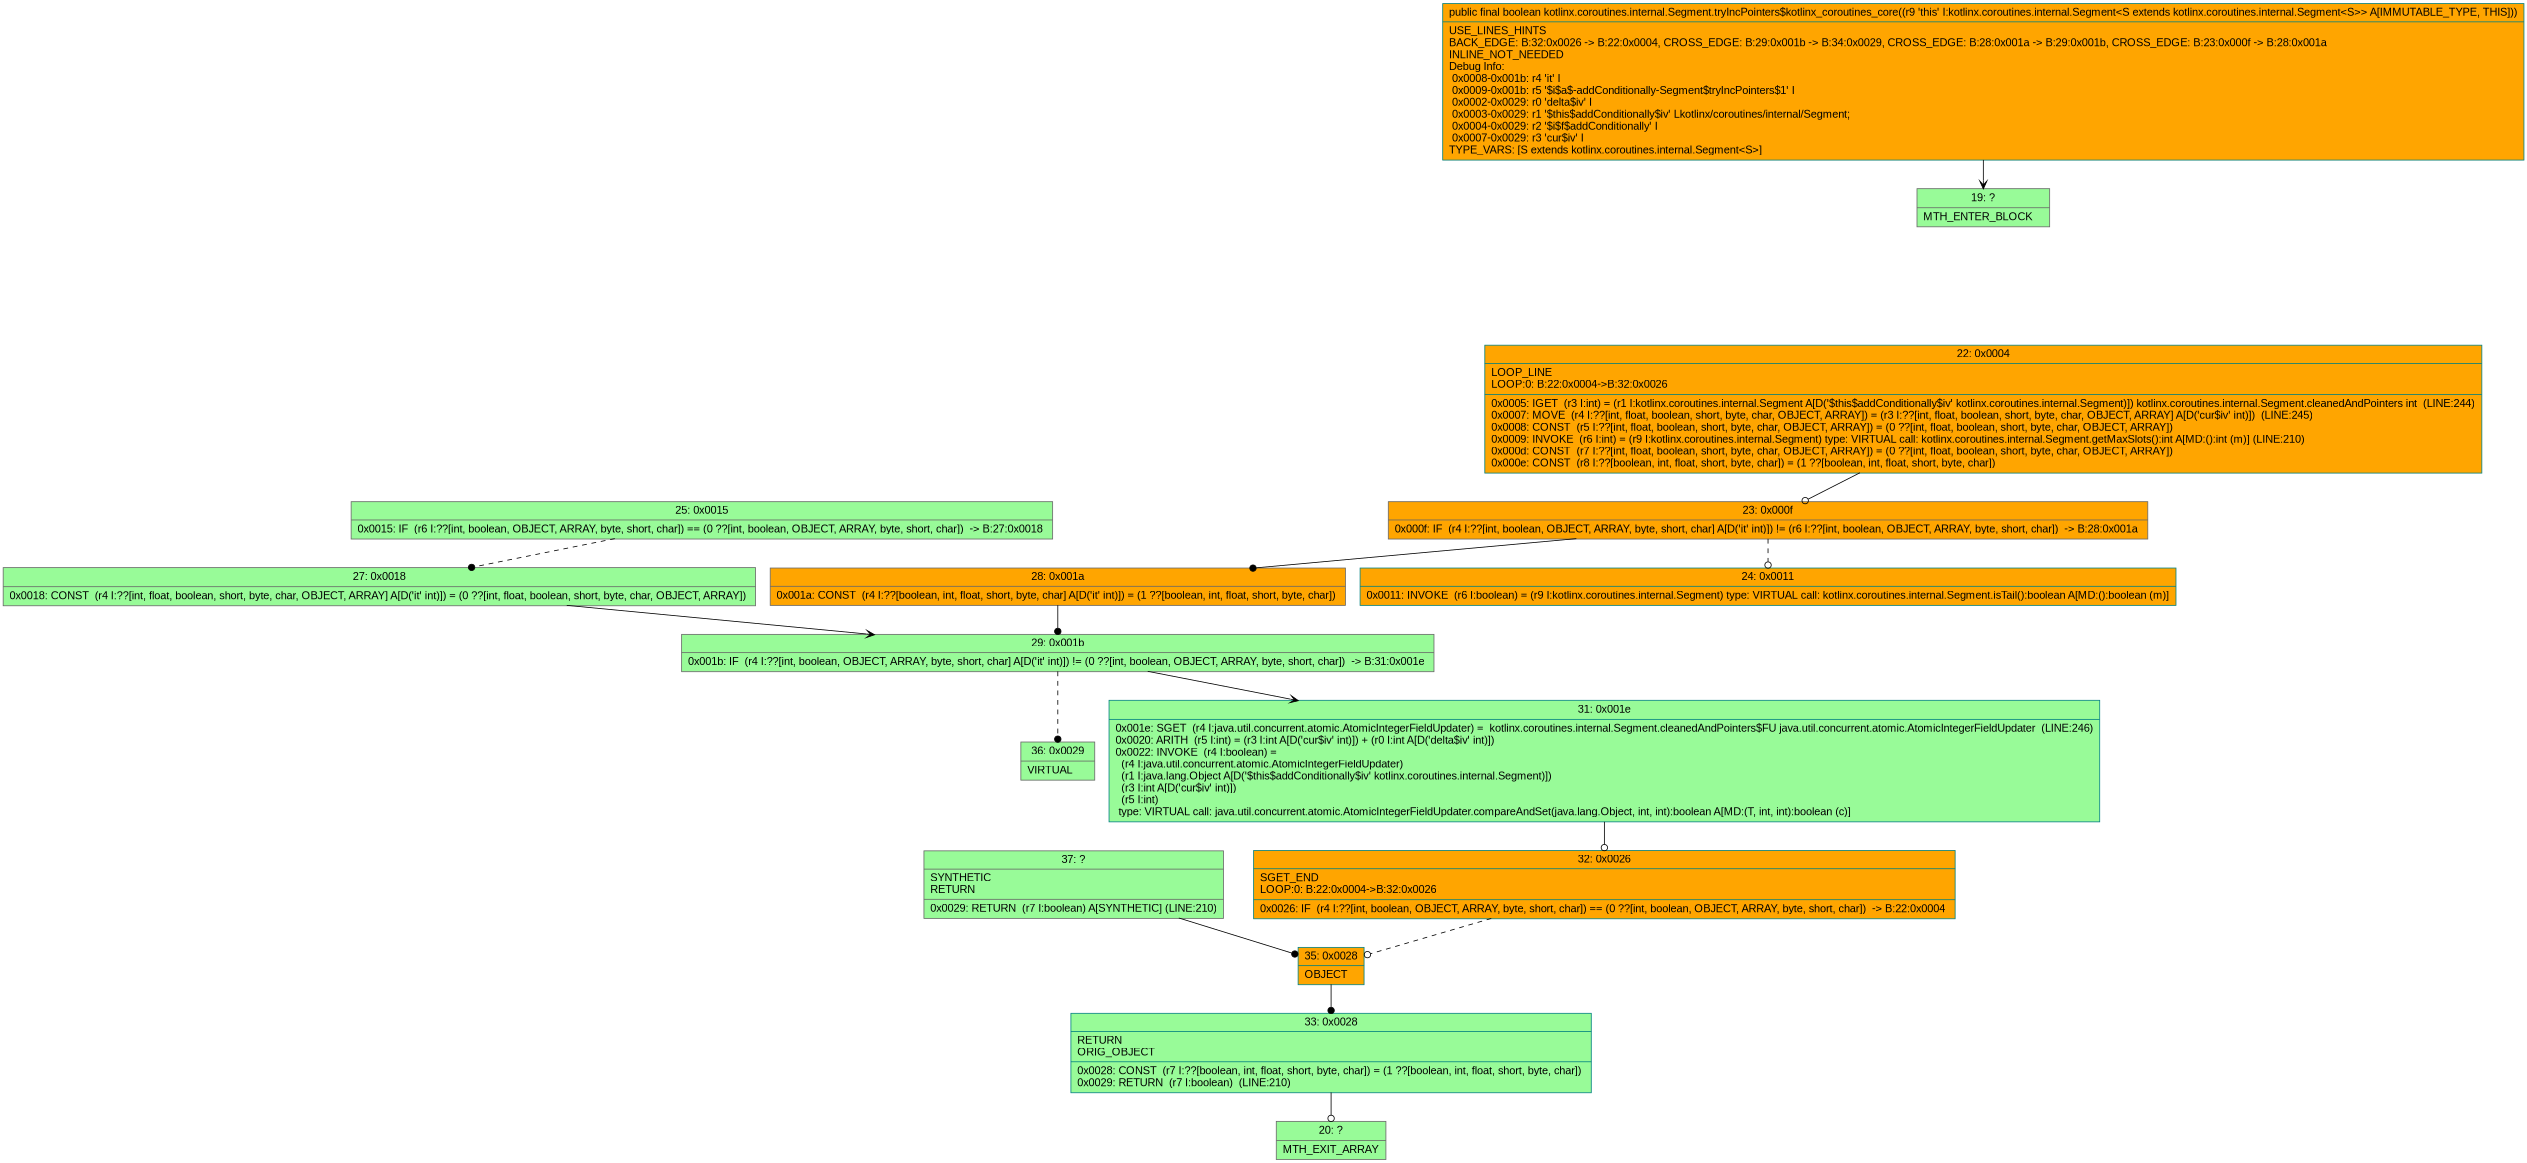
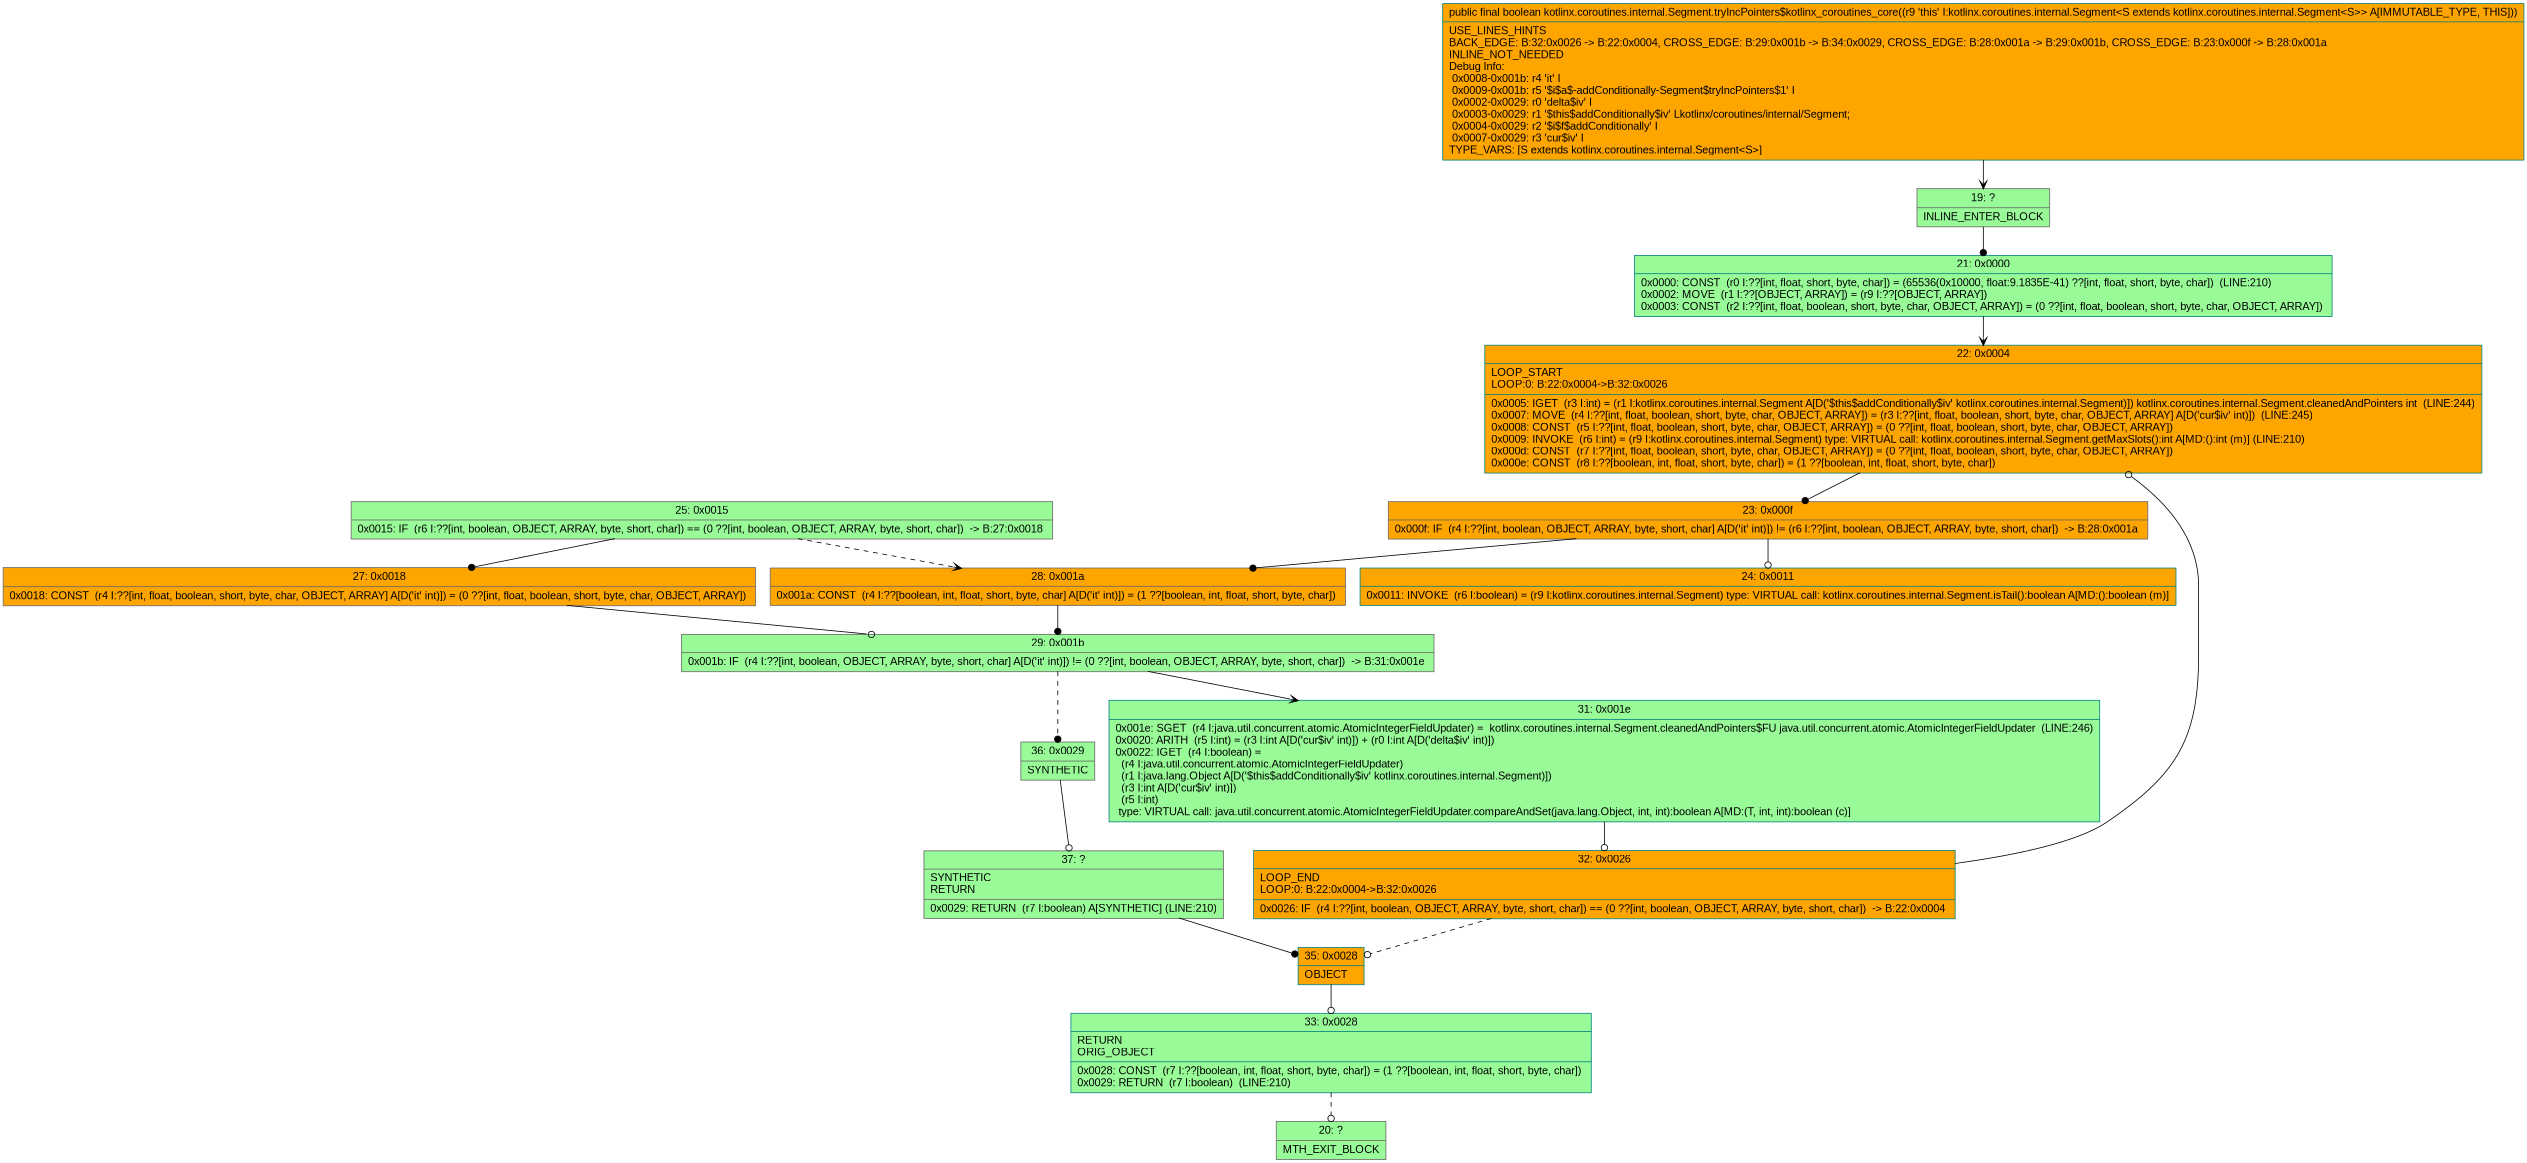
  digraph {
    fontname="Liberation Sans"
    node [color=gray40 fillcolor=palegreen fontname="Liberation Sans" shape=record style=filled]
    edge [arrowhead=odot fontname="Liberation Sans"]
-   n1 [label="{19\:\ ?|MTH_ENTER_BLOCK\l}"]
-   n3 [color=teal fillcolor=orange label="{22\:\ 0x0004|LOOP_LINE\lLOOP:0: B:22:0x0004\-\>B:32:0x0026\l|0x0005: IGET  (r3 I:int) = (r1 I:kotlinx.coroutines.internal.Segment A[D('$this$addConditionally$iv' kotlinx.coroutines.internal.Segment)]) kotlinx.coroutines.internal.Segment.cleanedAndPointers int  (LINE:244)\l0x0007: MOVE  (r4 I:??[int, float, boolean, short, byte, char, OBJECT, ARRAY]) = (r3 I:??[int, float, boolean, short, byte, char, OBJECT, ARRAY] A[D('cur$iv' int)])  (LINE:245)\l0x0008: CONST  (r5 I:??[int, float, boolean, short, byte, char, OBJECT, ARRAY]) = (0 ??[int, float, boolean, short, byte, char, OBJECT, ARRAY]) \l0x0009: INVOKE  (r6 I:int) = (r9 I:kotlinx.coroutines.internal.Segment) type: VIRTUAL call: kotlinx.coroutines.internal.Segment.getMaxSlots():int A[MD:():int (m)] (LINE:210)\l0x000d: CONST  (r7 I:??[int, float, boolean, short, byte, char, OBJECT, ARRAY]) = (0 ??[int, float, boolean, short, byte, char, OBJECT, ARRAY]) \l0x000e: CONST  (r8 I:??[boolean, int, float, short, byte, char]) = (1 ??[boolean, int, float, short, byte, char]) \l}"]
+   n1 [label="{19\:\ ?|INLINE_ENTER_BLOCK\l}"]
+   n2 [color=teal label="{21\:\ 0x0000|0x0000: CONST  (r0 I:??[int, float, short, byte, char]) = (65536(0x10000, float:9.1835E\-41) ??[int, float, short, byte, char])  (LINE:210)\l0x0002: MOVE  (r1 I:??[OBJECT, ARRAY]) = (r9 I:??[OBJECT, ARRAY]) \l0x0003: CONST  (r2 I:??[int, float, boolean, short, byte, char, OBJECT, ARRAY]) = (0 ??[int, float, boolean, short, byte, char, OBJECT, ARRAY]) \l}"]
+   n3 [color=teal fillcolor=orange label="{22\:\ 0x0004|LOOP_START\lLOOP:0: B:22:0x0004\-\>B:32:0x0026\l|0x0005: IGET  (r3 I:int) = (r1 I:kotlinx.coroutines.internal.Segment A[D('$this$addConditionally$iv' kotlinx.coroutines.internal.Segment)]) kotlinx.coroutines.internal.Segment.cleanedAndPointers int  (LINE:244)\l0x0007: MOVE  (r4 I:??[int, float, boolean, short, byte, char, OBJECT, ARRAY]) = (r3 I:??[int, float, boolean, short, byte, char, OBJECT, ARRAY] A[D('cur$iv' int)])  (LINE:245)\l0x0008: CONST  (r5 I:??[int, float, boolean, short, byte, char, OBJECT, ARRAY]) = (0 ??[int, float, boolean, short, byte, char, OBJECT, ARRAY]) \l0x0009: INVOKE  (r6 I:int) = (r9 I:kotlinx.coroutines.internal.Segment) type: VIRTUAL call: kotlinx.coroutines.internal.Segment.getMaxSlots():int A[MD:():int (m)] (LINE:210)\l0x000d: CONST  (r7 I:??[int, float, boolean, short, byte, char, OBJECT, ARRAY]) = (0 ??[int, float, boolean, short, byte, char, OBJECT, ARRAY]) \l0x000e: CONST  (r8 I:??[boolean, int, float, short, byte, char]) = (1 ??[boolean, int, float, short, byte, char]) \l}"]
    n4 [fillcolor=orange label="{23\:\ 0x000f|0x000f: IF  (r4 I:??[int, boolean, OBJECT, ARRAY, byte, short, char] A[D('it' int)]) != (r6 I:??[int, boolean, OBJECT, ARRAY, byte, short, char])  \-\> B:28:0x001a \l}"]
    n5 [color=teal fillcolor=orange label="{24\:\ 0x0011|0x0011: INVOKE  (r6 I:boolean) = (r9 I:kotlinx.coroutines.internal.Segment) type: VIRTUAL call: kotlinx.coroutines.internal.Segment.isTail():boolean A[MD:():boolean (m)]\l}"]
    n6 [fillcolor=orange label="{28\:\ 0x001a|0x001a: CONST  (r4 I:??[boolean, int, float, short, byte, char] A[D('it' int)]) = (1 ??[boolean, int, float, short, byte, char]) \l}"]
    n7 [label="{29\:\ 0x001b|0x001b: IF  (r4 I:??[int, boolean, OBJECT, ARRAY, byte, short, char] A[D('it' int)]) != (0 ??[int, boolean, OBJECT, ARRAY, byte, short, char])  \-\> B:31:0x001e \l}"]
    n8 [label="{25\:\ 0x0015|0x0015: IF  (r6 I:??[int, boolean, OBJECT, ARRAY, byte, short, char]) == (0 ??[int, boolean, OBJECT, ARRAY, byte, short, char])  \-\> B:27:0x0018 \l}"]
-   n9 [label="{27\:\ 0x0018|0x0018: CONST  (r4 I:??[int, float, boolean, short, byte, char, OBJECT, ARRAY] A[D('it' int)]) = (0 ??[int, float, boolean, short, byte, char, OBJECT, ARRAY]) \l}"]
-   n10 [color=teal label="{31\:\ 0x001e|0x001e: SGET  (r4 I:java.util.concurrent.atomic.AtomicIntegerFieldUpdater) =  kotlinx.coroutines.internal.Segment.cleanedAndPointers$FU java.util.concurrent.atomic.AtomicIntegerFieldUpdater  (LINE:246)\l0x0020: ARITH  (r5 I:int) = (r3 I:int A[D('cur$iv' int)]) + (r0 I:int A[D('delta$iv' int)]) \l0x0022: INVOKE  (r4 I:boolean) = \l  (r4 I:java.util.concurrent.atomic.AtomicIntegerFieldUpdater)\l  (r1 I:java.lang.Object A[D('$this$addConditionally$iv' kotlinx.coroutines.internal.Segment)])\l  (r3 I:int A[D('cur$iv' int)])\l  (r5 I:int)\l type: VIRTUAL call: java.util.concurrent.atomic.AtomicIntegerFieldUpdater.compareAndSet(java.lang.Object, int, int):boolean A[MD:(T, int, int):boolean (c)]\l}"]
-   n11 [label="{36\:\ 0x0029|VIRTUAL\l}"]
-   n12 [color=teal fillcolor=orange label="{32\:\ 0x0026|SGET_END\lLOOP:0: B:22:0x0004\-\>B:32:0x0026\l|0x0026: IF  (r4 I:??[int, boolean, OBJECT, ARRAY, byte, short, char]) == (0 ??[int, boolean, OBJECT, ARRAY, byte, short, char])  \-\> B:22:0x0004 \l}"]
+   n9 [fillcolor=orange label="{27\:\ 0x0018|0x0018: CONST  (r4 I:??[int, float, boolean, short, byte, char, OBJECT, ARRAY] A[D('it' int)]) = (0 ??[int, float, boolean, short, byte, char, OBJECT, ARRAY]) \l}"]
+   n10 [color=teal label="{31\:\ 0x001e|0x001e: SGET  (r4 I:java.util.concurrent.atomic.AtomicIntegerFieldUpdater) =  kotlinx.coroutines.internal.Segment.cleanedAndPointers$FU java.util.concurrent.atomic.AtomicIntegerFieldUpdater  (LINE:246)\l0x0020: ARITH  (r5 I:int) = (r3 I:int A[D('cur$iv' int)]) + (r0 I:int A[D('delta$iv' int)]) \l0x0022: IGET  (r4 I:boolean) = \l  (r4 I:java.util.concurrent.atomic.AtomicIntegerFieldUpdater)\l  (r1 I:java.lang.Object A[D('$this$addConditionally$iv' kotlinx.coroutines.internal.Segment)])\l  (r3 I:int A[D('cur$iv' int)])\l  (r5 I:int)\l type: VIRTUAL call: java.util.concurrent.atomic.AtomicIntegerFieldUpdater.compareAndSet(java.lang.Object, int, int):boolean A[MD:(T, int, int):boolean (c)]\l}"]
+   n11 [label="{36\:\ 0x0029|SYNTHETIC\l}"]
+   n12 [color=teal fillcolor=orange label="{32\:\ 0x0026|LOOP_END\lLOOP:0: B:22:0x0004\-\>B:32:0x0026\l|0x0026: IF  (r4 I:??[int, boolean, OBJECT, ARRAY, byte, short, char]) == (0 ??[int, boolean, OBJECT, ARRAY, byte, short, char])  \-\> B:22:0x0004 \l}"]
    n13 [label="{37\:\ ?|SYNTHETIC\lRETURN\l|0x0029: RETURN  (r7 I:boolean) A[SYNTHETIC] (LINE:210)\l}"]
    n14 [color=teal fillcolor=orange label="{35\:\ 0x0028|OBJECT\l}"]
    n15 [color=teal label="{33\:\ 0x0028|RETURN\lORIG_OBJECT\l|0x0028: CONST  (r7 I:??[boolean, int, float, short, byte, char]) = (1 ??[boolean, int, float, short, byte, char]) \l0x0029: RETURN  (r7 I:boolean)  (LINE:210)\l}"]
-   n16 [label="{20\:\ ?|MTH_EXIT_ARRAY\l}"]
+   n16 [label="{20\:\ ?|MTH_EXIT_BLOCK\l}"]
    n17 [color=teal fillcolor=orange label="{public final boolean kotlinx.coroutines.internal.Segment.tryIncPointers$kotlinx_coroutines_core((r9 'this' I:kotlinx.coroutines.internal.Segment\<S extends kotlinx.coroutines.internal.Segment\<S\>\> A[IMMUTABLE_TYPE, THIS]))  | USE_LINES_HINTS\lBACK_EDGE: B:32:0x0026 \-\> B:22:0x0004, CROSS_EDGE: B:29:0x001b \-\> B:34:0x0029, CROSS_EDGE: B:28:0x001a \-\> B:29:0x001b, CROSS_EDGE: B:23:0x000f \-\> B:28:0x001a\lINLINE_NOT_NEEDED\lDebug Info:\l  0x0008\-0x001b: r4 'it' I\l  0x0009\-0x001b: r5 '$i$a$\-addConditionally\-Segment$tryIncPointers$1' I\l  0x0002\-0x0029: r0 'delta$iv' I\l  0x0003\-0x0029: r1 '$this$addConditionally$iv' Lkotlinx\/coroutines\/internal\/Segment;\l  0x0004\-0x0029: r2 '$i$f$addConditionally' I\l  0x0007\-0x0029: r3 'cur$iv' I\lTYPE_VARS: [S extends kotlinx.coroutines.internal.Segment\<S\>]\l}"]
-   n3 -> n4
-   n4 -> n5 [style=dashed]
+   n1 -> n2 [arrowhead=dot]
+   n2 -> n3 [arrowhead=vee]
+   n3 -> n4 [arrowhead=dot]
+   n4 -> n5 [style=solid]
    n4 -> n6 [arrowhead=dot]
    n6 -> n7 [arrowhead=dot]
    n7 -> n10 [arrowhead=vee]
    n7 -> n11 [arrowhead=dot style=dashed]
-   n8 -> n9 [arrowhead=dot style=dashed]
-   n9 -> n7 [arrowhead=vee]
+   n8 -> n6 [arrowhead=vee style=dashed]
+   n8 -> n9 [arrowhead=dot]
+   n9 -> n7
    n10 -> n12
+   n11 -> n13
+   n12 -> n3
    n12 -> n14 [style=dashed]
    n13 -> n14 [arrowhead=dot]
-   n14 -> n15 [arrowhead=dot]
-   n15 -> n16
+   n14 -> n15
+   n15 -> n16 [style=dashed]
    n17 -> n1 [arrowhead=vee]
  }
